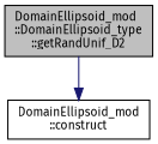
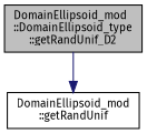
  digraph {
    rankdir=TB
    fontname="Fira Sans"
    node [color=black fontname="Fira Sans" fontsize=10 shape=record style=filled]
    n1 [fillcolor=grey75 fontcolor=black height=0.2 label="DomainEllipsoid_mod\l::DomainEllipsoid_type\l::getRandUnif_D2" width=0.4]
-   n2 [fillcolor=white height=0.2 label="DomainEllipsoid_mod\l::construct" width=0.4]
+   n2 [fillcolor=white height=0.2 label="DomainEllipsoid_mod\l::getRandUnif" width=0.4]
    n1 -> n2 [color=midnightblue fontname="Fira Sans" fontsize=10 labelfontname=Helvetica labelfontsize=10 style=solid]
  }
